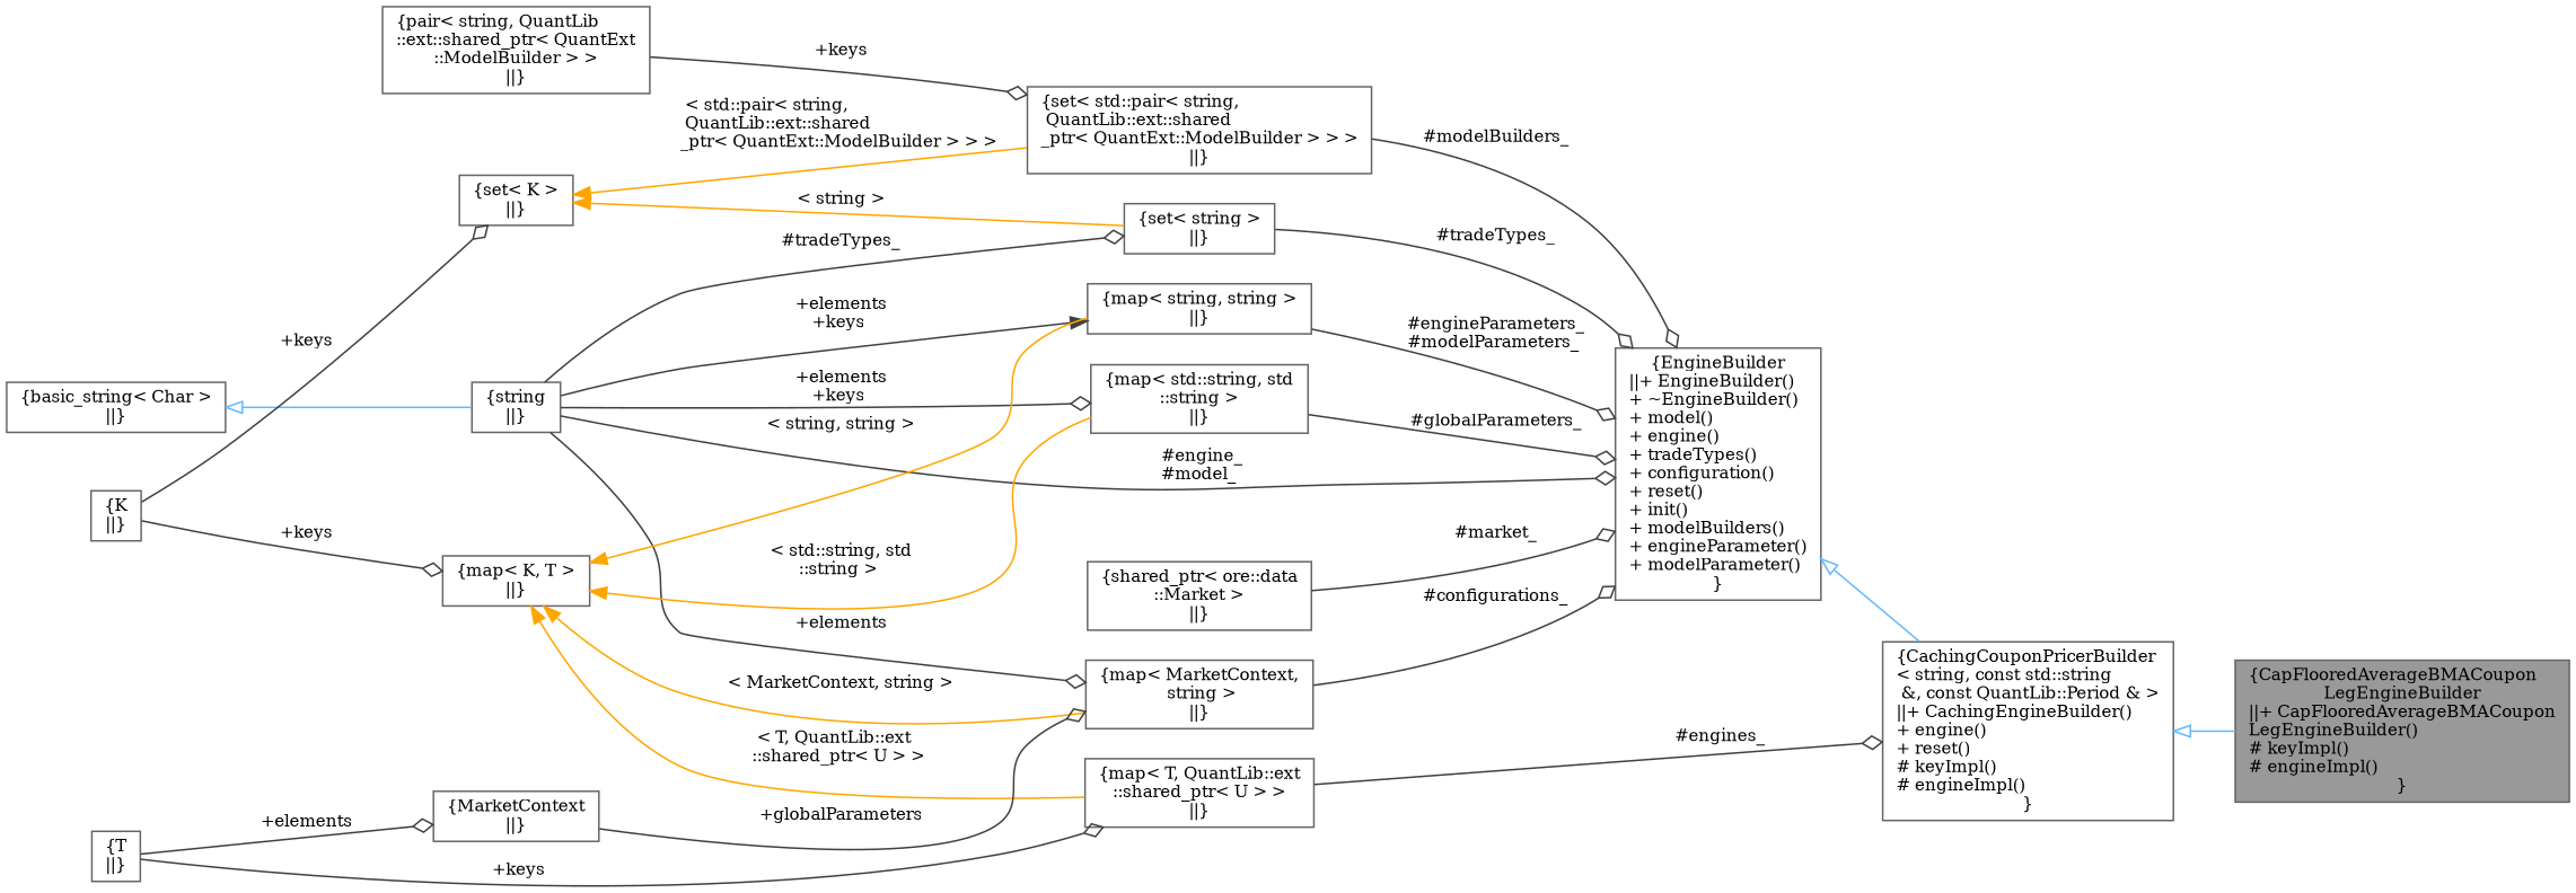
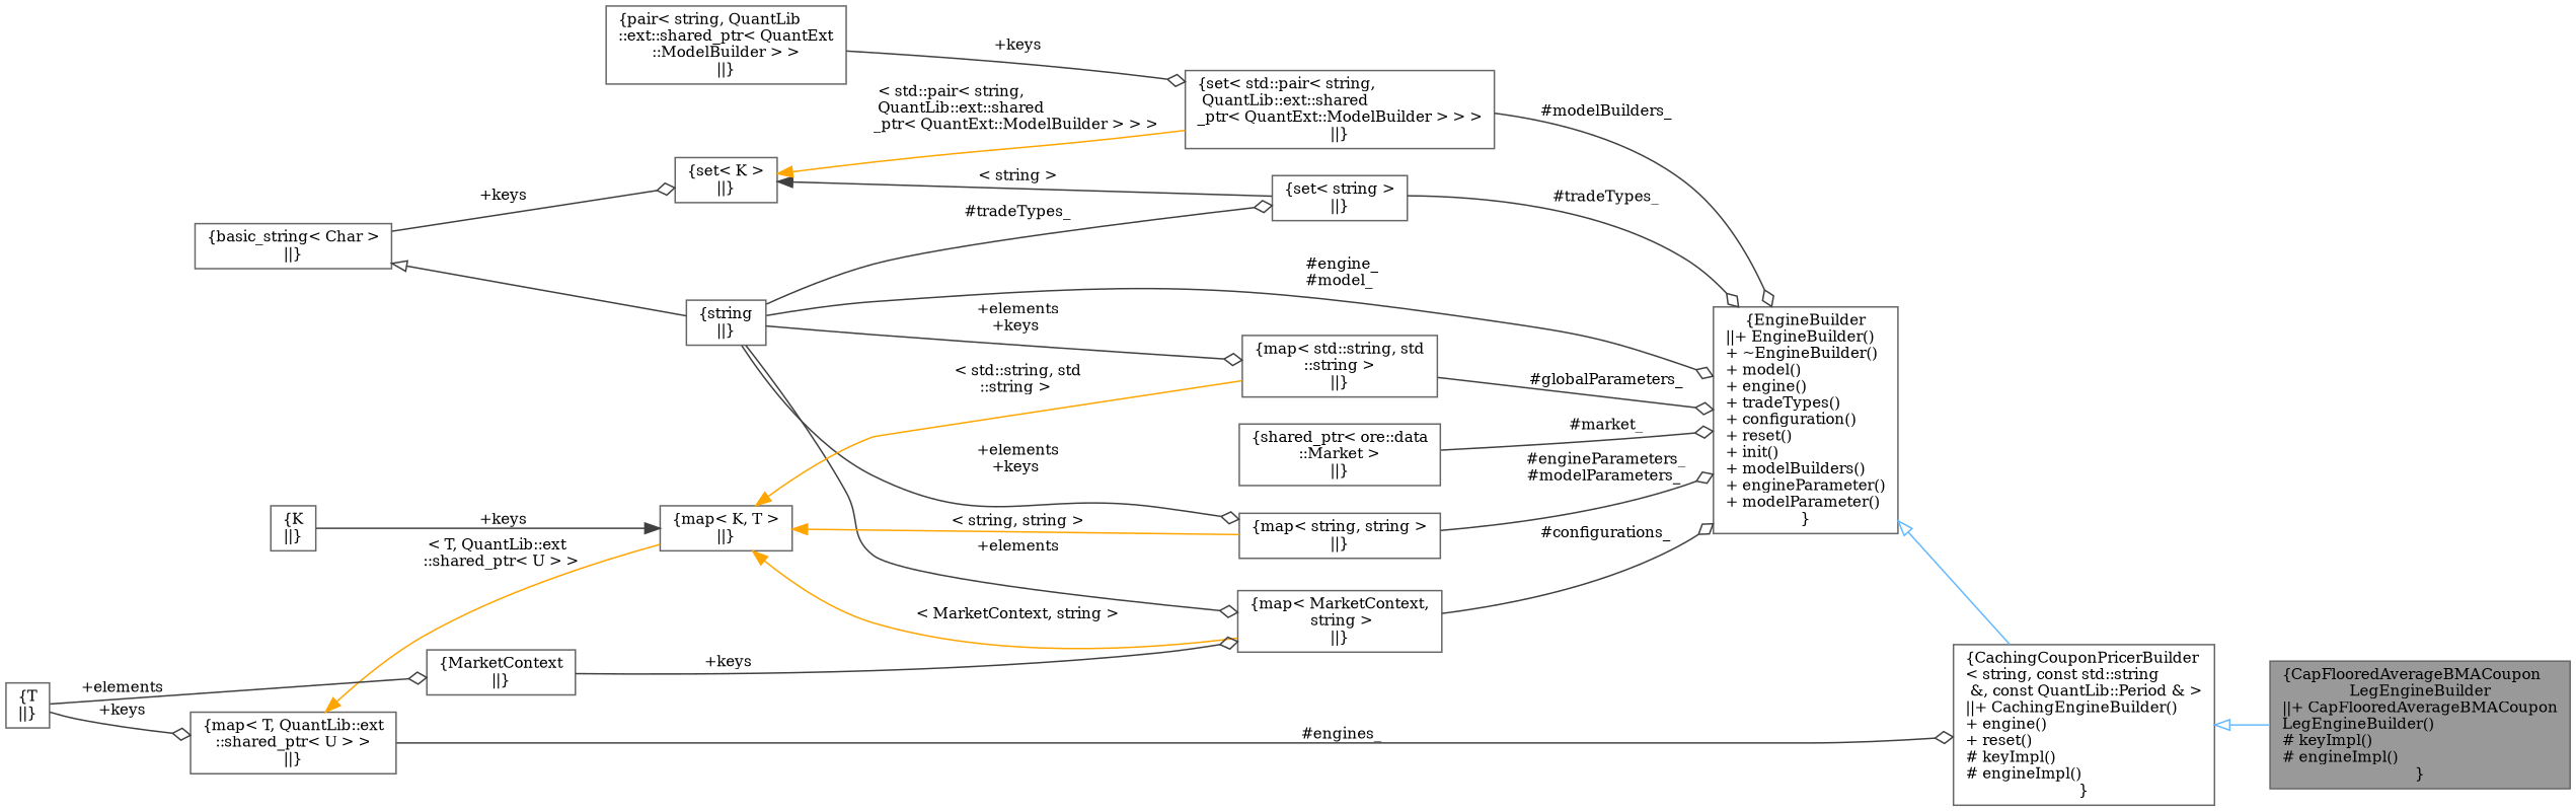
  digraph {
    fontname="DejaVu Serif"
    rankdir=LR
    node [color=gray40 fillcolor=white fontname="DejaVu Serif" fontsize=10 shape=box style=filled]
    edge [color=grey25 fontname="DejaVu Serif" fontsize=10 labelfontname=Helvetica labelfontsize=10 style=solid arrowhead=odiamond]
    n1 [fillcolor=grey60 fontcolor=black height=0.2 label="{CapFlooredAverageBMACoupon\lLegEngineBuilder\n||+ CapFlooredAverageBMACoupon\lLegEngineBuilder()\l# keyImpl()\l# engineImpl()\l}" width=0.4]
    n2 [height=0.2 label="{CachingCouponPricerBuilder\l\< string, const std::string\l &, const QuantLib::Period & \>\n||+ CachingEngineBuilder()\l+ engine()\l+ reset()\l# keyImpl()\l# engineImpl()\l}" width=0.4]
    n3 [height=0.2 label="{EngineBuilder\n||+ EngineBuilder()\l+ ~EngineBuilder()\l+ model()\l+ engine()\l+ tradeTypes()\l+ configuration()\l+ reset()\l+ init()\l+ modelBuilders()\l+ engineParameter()\l+ modelParameter()\l}" width=0.4]
    n4 [height=0.2 label="{string\n||}" width=0.4]
    n5 [height=0.2 label="{set\< string \>\n||}" width=0.4]
    n6 [height=0.2 label="{map\< MarketContext,\l string \>\n||}" width=0.4]
    n7 [height=0.2 label="{map\< string, string \>\n||}" width=0.4]
    n8 [height=0.2 label="{map\< std::string, std\l::string \>\n||}" width=0.4]
    n9 [height=0.2 label="{basic_string\< Char \>\n||}" width=0.4]
    n10 [height=0.2 label="{set\< K \>\n||}" width=0.4]
    n11 [height=0.2 label="{set\< std::pair\< string,\l QuantLib::ext::shared\l_ptr\< QuantExt::ModelBuilder \> \> \>\n||}" width=0.4]
    n12 [height=0.2 label="{K\n||}" width=0.4]
    n13 [height=0.2 label="{map\< K, T \>\n||}" width=0.4]
    n14 [height=0.2 label="{map\< T, QuantLib::ext\l::shared_ptr\< U \> \>\n||}" width=0.4]
    n15 [height=0.2 label="{shared_ptr\< ore::data\l::Market \>\n||}" width=0.4]
    n16 [height=0.2 label="{MarketContext\n||}" width=0.4]
    n17 [height=0.2 label="{T\n||}" width=0.4]
    n18 [height=0.2 label="{pair\< string, QuantLib\l::ext::shared_ptr\< QuantExt\l::ModelBuilder \> \>\n||}" width=0.4]
    n2 -> n1 [arrowtail=onormal color=steelblue1 dir=back arrowhead=""]
    n3 -> n2 [arrowtail=onormal color=steelblue1 dir=back arrowhead=""]
    n4 -> n3 [label=" #engine_\n#model_"]
    n4 -> n5 [label=" #tradeTypes_"]
    n4 -> n6 [label=" +elements"]
-   n4 -> n7 [arrowhead=normal label=" +elements\n+keys"]
+   n4 -> n7 [label=" +elements\n+keys"]
    n4 -> n8 [label=" +elements\n+keys"]
    n5 -> n3 [label=" #tradeTypes_"]
    n6 -> n3 [label=" #configurations_"]
    n7 -> n3 [label=" #engineParameters_\n#modelParameters_"]
    n8 -> n3 [label=" #globalParameters_"]
-   n9 -> n4 [arrowtail=onormal color=steelblue1 dir=back arrowhead=""]
-   n10 -> n5 [color=orange dir=back label=" \< string \>" arrowhead=""]
+   n9 -> n4 [arrowtail=onormal dir=back arrowhead=""]
+   n10 -> n5 [dir=back label=" \< string \>" arrowhead=""]
    n10 -> n11 [color=orange dir=back label=" \< std::pair\< string,\l QuantLib::ext::shared\l_ptr\< QuantExt::ModelBuilder \> \> \>" arrowhead=""]
    n11 -> n3 [label=" #modelBuilders_"]
-   n12 -> n10 [label=" +keys"]
-   n12 -> n13 [label=" +keys"]
+   n9 -> n10 [label=" +keys"]
+   n12 -> n13 [arrowhead=normal label=" +keys"]
    n13 -> n6 [color=orange dir=back label=" \< MarketContext, string \>" arrowhead=""]
    n13 -> n7 [color=orange dir=back label=" \< string, string \>" arrowhead=""]
    n13 -> n8 [color=orange dir=back label=" \< std::string, std\l::string \>" arrowhead=""]
-   n13 -> n14 [color=orange dir=back label=" \< T, QuantLib::ext\l::shared_ptr\< U \> \>" arrowhead=""]
+   n14 -> n13 [color=orange dir=back label=" \< T, QuantLib::ext\l::shared_ptr\< U \> \>" arrowhead=""]
    n14 -> n2 [label=" #engines_"]
    n15 -> n3 [label=" #market_"]
-   n16 -> n6 [label=" +globalParameters"]
+   n16 -> n6 [label=" +keys"]
    n17 -> n14 [label=" +keys"]
    n17 -> n16 [label=" +elements"]
    n18 -> n11 [label=" +keys"]
  }
